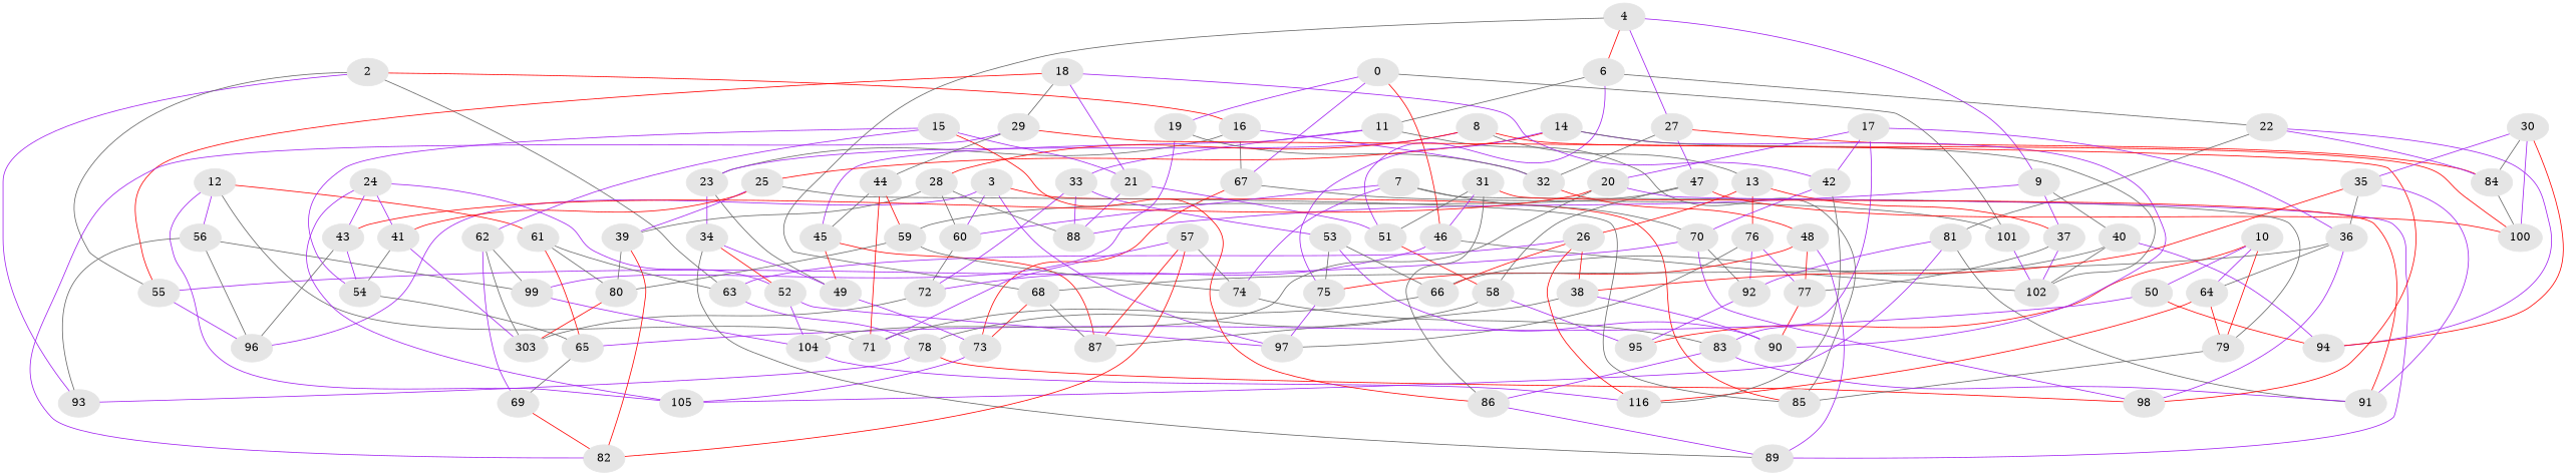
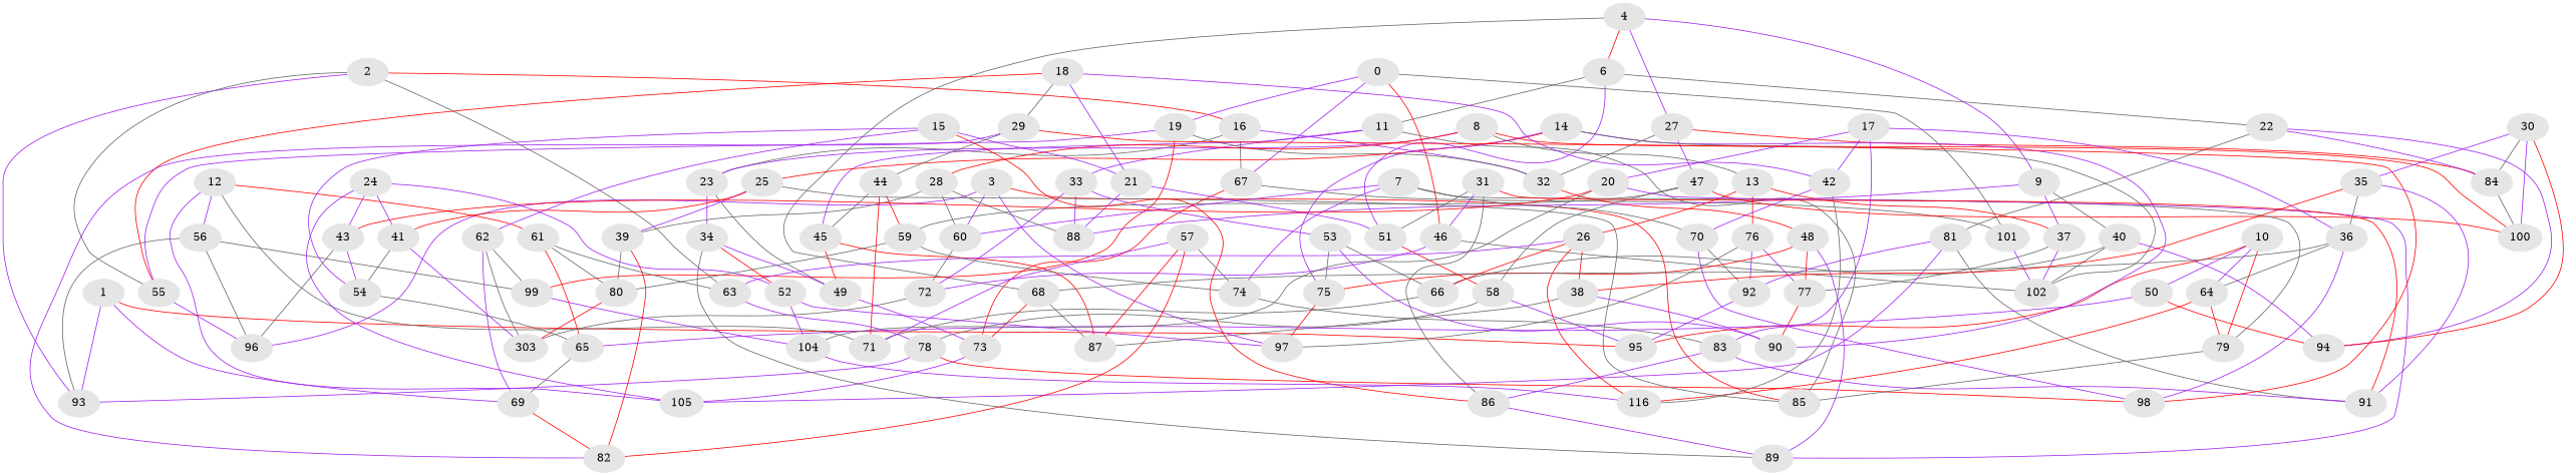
  graph {
    node [color=gray90 style=filled]
    edge [color=purple]
+   1
    69
    93
    95
    38
    90
    87
    82
    2
    16
    55
    63
    67
    23
    32
    96
    78
    3
    60
    85
    97
    72
    4
    6
    9
    27
    68
    11
    22
    51
    37
    40
    88
    84
    47
    73
    n37 [label=0]
    19
    46
    101
    99
    102
    33
    45
    81
    94
    58
    7
    70
    74
    79
    98
    92
    83
    8
    13
    28
    100
    26
    76
    34
    49
    39
    77
    66
    10
    50
    64
    65
    n70 [label=116]
    53
    12
    56
    61
    71
    105
    80
    14
    25
    75
    41
    15
    21
    54
    62
    86
    n87 [label=303]
    89
    48
    17
    20
    36
    42
    43
    104
    91
    18
    29
    44
    52
    24
    59
    30
    35
    31
    57
+   1 -- 69
+   1 -- 93
+   1 -- 95 [color=red]
    69 -- 82 [color=red]
    38 -- 90
    38 -- 87 [color=gray40]
    2 -- 93
    2 -- 16 [color=red]
    2 -- 55 [color=gray40]
    2 -- 63 [color=gray40]
    16 -- 67 [color=gray40]
    16 -- 23 [color=gray40]
    16 -- 32
    55 -- 96
    63 -- 78
    67 -- 73 [color=red]
    67 -- 101 [color=gray40]
    23 -- 34
    23 -- 49 [color=gray40]
    32 -- 48 [color=red]
    78 -- 93
    78 -- 98 [color=red]
    3 -- 96
    3 -- 60
    3 -- 85 [color=red]
    3 -- 97
    60 -- 72 [color=gray40]
    72 -- n87 [color=gray40]
    4 -- 6 [color=red]
    4 -- 9
    4 -- 27
    4 -- 68 [color=gray40]
    6 -- 11 [color=gray40]
    6 -- 22 [color=gray40]
    6 -- 51
    9 -- 37
    9 -- 40 [color=gray40]
    9 -- 88
    27 -- 32 [color=gray40]
    27 -- 84 [color=red]
    27 -- 47
    68 -- 87 [color=gray40]
    68 -- 73 [color=red]
    11 -- 85 [color=gray40]
    11 -- 33
    11 -- 45
    22 -- 84
    22 -- 81 [color=gray40]
    22 -- 94
    51 -- 58 [color=red]
    37 -- 102
    37 -- 77 [color=gray40]
    40 -- 102 [color=gray40]
    40 -- 94
    40 -- 66 [color=gray40]
    84 -- 100 [color=gray40]
    47 -- 58 [color=gray40]
    47 -- 100 [color=red]
    47 -- 59 [color=gray40]
    73 -- 105
    n37 -- 67
    n37 -- 19
    n37 -- 46 [color=red]
    n37 -- 101 [color=gray40]
-   70 -- 55
+   19 -- 55
    19 -- 32 [color=gray40]
-   19 -- 99
+   19 -- 99 [color=red]
    46 -- 72
    46 -- 102 [color=gray40]
    101 -- 102
    99 -- 104
    33 -- 72
    33 -- 88
    33 -- 53
    45 -- 87 [color=red]
    45 -- 49 [color=red]
    81 -- 92
    81 -- 105
    81 -- 91 [color=gray40]
    58 -- 95
    58 -- 78 [color=gray40]
    7 -- 60
    7 -- 70 [color=gray40]
    7 -- 74
    7 -- 79 [color=gray40]
    70 -- 98
    70 -- 92 [color=gray40]
    74 -- 83 [color=gray40]
    79 -- 85 [color=gray40]
    92 -- 95
    83 -- 86
    83 -- 91
    8 -- 23
    8 -- 13 [color=gray40]
    8 -- 28 [color=red]
    8 -- 100 [color=red]
    13 -- 37 [color=red]
    13 -- 26 [color=red]
    13 -- 76 [color=red]
    28 -- 60 [color=gray40]
    28 -- 88 [color=gray40]
    28 -- 39 [color=gray40]
    26 -- 38 [color=red]
    26 -- 63
    26 -- 66 [color=red]
    26 -- n70 [color=red]
    76 -- 97 [color=gray40]
    76 -- 92
    76 -- 77
    34 -- 49
    34 -- 89 [color=gray40]
    34 -- 52 [color=red]
    49 -- 73
    39 -- 82 [color=red]
    39 -- 80 [color=gray40]
    77 -- 90 [color=red]
    66 -- 71 [color=gray40]
    10 -- 95 [color=red]
    10 -- 79 [color=red]
    10 -- 50
    10 -- 64
    50 -- 94 [color=red]
    50 -- 65
    64 -- 79 [color=red]
    64 -- n70 [color=red]
    65 -- 69 [color=gray40]
    53 -- 90
    53 -- 66 [color=gray40]
    53 -- 75 [color=gray40]
    12 -- 56
    12 -- 61 [color=red]
    12 -- 71 [color=gray40]
    12 -- 105
    56 -- 93 [color=gray40]
    56 -- 96 [color=gray40]
    56 -- 99 [color=gray40]
    61 -- 63 [color=gray40]
    61 -- 65 [color=red]
    61 -- 80 [color=gray40]
    80 -- n87 [color=red]
    14 -- 90
    14 -- 102 [color=gray40]
    14 -- 25 [color=red]
    14 -- 75
    25 -- 85 [color=gray40]
    25 -- 39
    25 -- 41 [color=red]
-   75 -- 97
+   75 -- 97 [color=red]
    41 -- 54 [color=gray40]
    41 -- n87
    15 -- 21
    15 -- 54
    15 -- 62
    15 -- 86 [color=red]
    21 -- 51
    21 -- 88
    54 -- 65 [color=gray40]
    62 -- 69
    62 -- 99 [color=gray40]
    62 -- n87 [color=gray40]
    86 -- 89
    48 -- 77 [color=red]
    48 -- 75 [color=red]
    48 -- 89
    17 -- 83
    17 -- 20
    17 -- 36
    17 -- 42
    20 -- 89
    20 -- 43 [color=red]
    20 -- 104 [color=gray40]
    36 -- 68 [color=gray40]
    36 -- 98
    36 -- 64 [color=gray40]
    42 -- 70
    42 -- n70 [color=gray40]
    43 -- 96 [color=gray40]
    43 -- 54
    104 -- n70
    18 -- 55 [color=red]
    18 -- 21
    18 -- 42
    18 -- 29 [color=gray40]
    29 -- 82
    29 -- 98 [color=red]
    29 -- 44 [color=gray40]
    44 -- 45 [color=gray40]
    44 -- 71 [color=red]
    44 -- 59 [color=red]
    52 -- 97
    52 -- 104
    24 -- 105
    24 -- 41
    24 -- 43
    24 -- 52
    59 -- 74 [color=gray40]
    59 -- 80 [color=gray40]
    30 -- 84 [color=gray40]
    30 -- 94 [color=red]
    30 -- 100
    30 -- 35
    35 -- 38 [color=red]
    35 -- 36 [color=gray40]
    35 -- 91
    31 -- 51 [color=gray40]
    31 -- 46
    31 -- 86 [color=gray40]
    31 -- 91 [color=red]
    57 -- 87 [color=red]
    57 -- 82 [color=red]
    57 -- 74 [color=gray40]
    57 -- 71
  }
